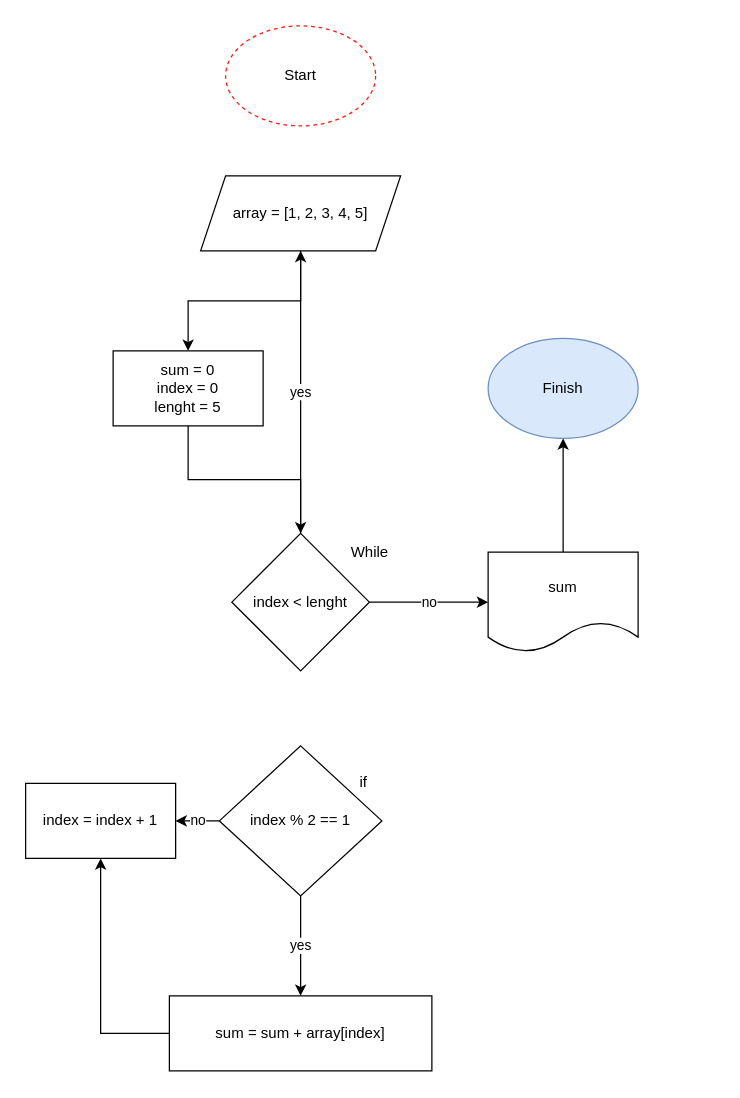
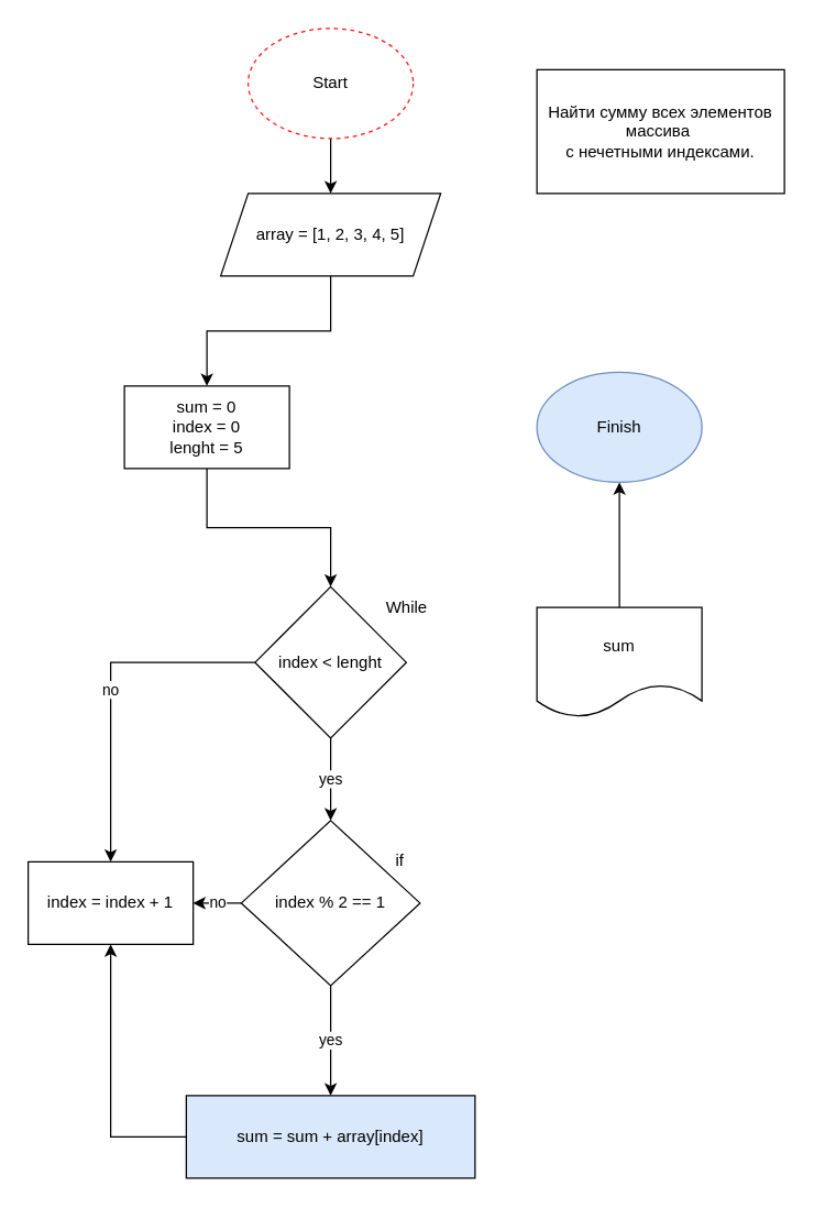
  <mxCell id="0" />
  <mxCell id="1" parent="0" />
+ <mxCell id="2" value="" style="edgeStyle=orthogonalEdgeStyle;rounded=0;orthogonalLoop=1;jettySize=auto;html=1;" edge="1" parent="1" source="3" target="5"><mxGeometry relative="1" as="geometry" /></mxCell>
  <mxCell id="3" value="Start" style="ellipse;whiteSpace=wrap;html=1;strokeColor=#FF1414;dashed=1;" vertex="1" parent="1"><mxGeometry x="180" y="20" width="120" height="80" as="geometry" /></mxCell>
  <mxCell id="4" value="" style="edgeStyle=orthogonalEdgeStyle;rounded=0;orthogonalLoop=1;jettySize=auto;html=1;" edge="1" parent="1" source="5" target="7"><mxGeometry relative="1" as="geometry" /></mxCell>
  <mxCell id="5" value="array = [1, 2, 3, 4, 5]" style="shape=parallelogram;perimeter=parallelogramPerimeter;whiteSpace=wrap;html=1;fixedSize=1;" vertex="1" parent="1"><mxGeometry x="160" y="140" width="160" height="60" as="geometry" /></mxCell>
  <mxCell id="6" value="" style="edgeStyle=orthogonalEdgeStyle;rounded=0;orthogonalLoop=1;jettySize=auto;html=1;" edge="1" parent="1" source="7" target="10"><mxGeometry relative="1" as="geometry" /></mxCell>
  <mxCell id="7" value="sum = 0&lt;br&gt;index = 0&lt;br&gt;lenght = 5" style="rounded=0;whiteSpace=wrap;html=1;" vertex="1" parent="1"><mxGeometry x="90" y="280" width="120" height="60" as="geometry" /></mxCell>
- <mxCell id="8" value="no" style="edgeStyle=orthogonalEdgeStyle;rounded=0;orthogonalLoop=1;jettySize=auto;html=1;" edge="1" parent="1" source="10" target="12"><mxGeometry relative="1" as="geometry" /></mxCell>
- <mxCell id="9" value="yes" style="edgeStyle=orthogonalEdgeStyle;rounded=0;orthogonalLoop=1;jettySize=auto;html=1;" edge="1" parent="1" source="10" target="5"><mxGeometry relative="1" as="geometry" /></mxCell>
+ <mxCell id="8" value="no" style="edgeStyle=orthogonalEdgeStyle;rounded=0;orthogonalLoop=1;jettySize=auto;html=1;" edge="1" parent="1" source="10" target="16"><mxGeometry relative="1" as="geometry" /></mxCell>
+ <mxCell id="9" value="yes" style="edgeStyle=orthogonalEdgeStyle;rounded=0;orthogonalLoop=1;jettySize=auto;html=1;" edge="1" parent="1" source="10" target="15"><mxGeometry relative="1" as="geometry" /></mxCell>
  <mxCell id="10" value="index &amp;lt; lenght" style="rhombus;whiteSpace=wrap;html=1;" vertex="1" parent="1"><mxGeometry x="185" y="426" width="110" height="110" as="geometry" /></mxCell>
  <mxCell id="11" value="" style="edgeStyle=orthogonalEdgeStyle;rounded=0;orthogonalLoop=1;jettySize=auto;html=1;" edge="1" parent="1" source="12" target="19"><mxGeometry relative="1" as="geometry" /></mxCell>
  <mxCell id="12" value="sum" style="shape=document;whiteSpace=wrap;html=1;boundedLbl=1;" vertex="1" parent="1"><mxGeometry x="390" y="441" width="120" height="80" as="geometry" /></mxCell>
  <mxCell id="13" value="no" style="edgeStyle=orthogonalEdgeStyle;rounded=0;orthogonalLoop=1;jettySize=auto;html=1;" edge="1" parent="1" source="15" target="16"><mxGeometry relative="1" as="geometry" /></mxCell>
  <mxCell id="14" value="yes" style="edgeStyle=orthogonalEdgeStyle;rounded=0;orthogonalLoop=1;jettySize=auto;html=1;" edge="1" parent="1" source="15" target="18"><mxGeometry relative="1" as="geometry" /></mxCell>
  <mxCell id="15" value="index % 2 == 1" style="rhombus;whiteSpace=wrap;html=1;" vertex="1" parent="1"><mxGeometry x="175" y="596" width="130" height="120" as="geometry" /></mxCell>
  <mxCell id="16" value="index = index + 1" style="rounded=0;whiteSpace=wrap;html=1;" vertex="1" parent="1"><mxGeometry x="20" y="626" width="120" height="60" as="geometry" /></mxCell>
  <mxCell id="17" style="edgeStyle=orthogonalEdgeStyle;rounded=0;orthogonalLoop=1;jettySize=auto;html=1;entryX=0.5;entryY=1;entryDx=0;entryDy=0;" edge="1" parent="1" source="18" target="16"><mxGeometry relative="1" as="geometry"><Array as="points"><mxPoint x="80" y="826" /></Array></mxGeometry></mxCell>
- <mxCell id="18" value="sum = sum + array[index]" style="rounded=0;whiteSpace=wrap;html=1;" vertex="1" parent="1"><mxGeometry x="135" y="796" width="210" height="60" as="geometry" /></mxCell>
+ <mxCell id="18" value="sum = sum + array[index]" style="rounded=0;whiteSpace=wrap;html=1;fillColor=#dae8fc;" vertex="1" parent="1"><mxGeometry x="135" y="796" width="210" height="60" as="geometry" /></mxCell>
  <mxCell id="19" value="Finish" style="ellipse;whiteSpace=wrap;html=1;fillColor=#dae8fc;strokeColor=#6c8ebf;" vertex="1" parent="1"><mxGeometry x="390" y="270" width="120" height="80" as="geometry" /></mxCell>
+ <mxCell id="20" value="&lt;div&gt;Найти сумму всех элементов массива&amp;nbsp;&lt;/div&gt;&lt;div&gt;с нечетными индексами.&lt;/div&gt;" style="whiteSpace=wrap;html=1;" vertex="1" parent="1"><mxGeometry x="390" y="50" width="180" height="90" as="geometry" /></mxCell>
  <mxCell id="21" value="While" style="text;html=1;align=center;verticalAlign=middle;resizable=0;points=[];autosize=1;strokeColor=none;fillColor=none;" vertex="1" parent="1"><mxGeometry x="270" y="426" width="50" height="30" as="geometry" /></mxCell>
  <mxCell id="22" value="if" style="text;html=1;align=center;verticalAlign=middle;resizable=0;points=[];autosize=1;strokeColor=none;fillColor=none;" vertex="1" parent="1"><mxGeometry x="275" y="610" width="30" height="30" as="geometry" /></mxCell>
